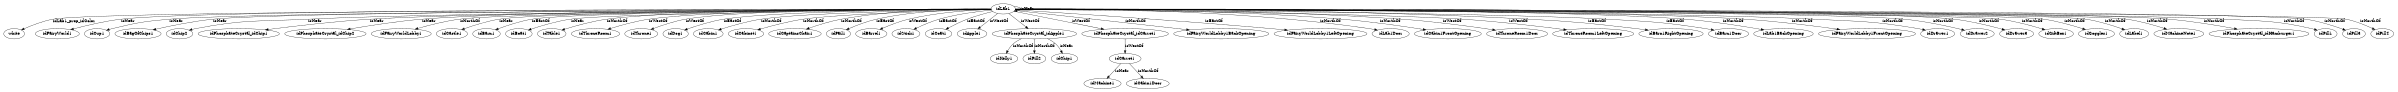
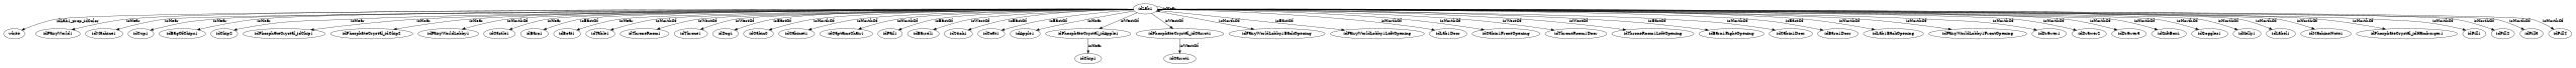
  digraph {
    node [node_type=entity_node]
    edge [edge_type=relationship]
    idLab1
    white [node_type=property_node]
    idFairyWorld1
    idMachine1
    idCup1
    idBagOfChips1
    idChip2
    idPhosphateCrystal_idChip1
    idPhosphateCrystal_idChip2
    idFairyWorldLobby1
    idCastle1
    idBarn1
    idBoat1
    idTable1
    idThroneRoom1
    idThrone1
    idDog1
-   idCabin1
+   idCabin1 [label=idCabin0]
    idCabinet1
    idCaptainsChair1
    idPail1
    idBarrel1
    idStick1
    idCoat1
    idApple1
    idPhosphateCrystal_idApple1
    idPhosphateCrystal_idCarrot1
    idFairyWorldLobby1BackOpening
    idFairyWorldLobby1LeftOpening
    idLab1Door
    idCabin1FrontOpening
    idThroneRoom1Door
    idThroneRoom1LeftOpening
    idBarn1RightOpening
    idCabin1Door
    idBarn1Door
    idLab1BackOpening
    idFairyWorldLobby1FrontOpening
    idDrawer1
    idDrawer2
    idDrawer3
    idGiftBox1
    idGoggles1
    idKelly1
    idLabel1
    idMachineNote1
    idPhosphateCrystal_idHamburger1
    idPill1
    idPill2
    idPill3
    idPill4
    idChip1
    idCarrot1
    idLab1 -> idLab1 [label=isNear]
    idLab1 -> white [edge_type=property label=idLab1_prop_idColor]
    idLab1 -> idFairyWorld1 [label=isNear]
-   idCarrot1 -> idMachine1 [label=isNear]
+   idLab1 -> idMachine1 [label=isNear]
    idLab1 -> idCup1 [label=isNear]
    idLab1 -> idBagOfChips1 [label=isNear]
    idLab1 -> idChip2 [label=isNear]
    idLab1 -> idPhosphateCrystal_idChip1 [label=isNear]
    idLab1 -> idPhosphateCrystal_idChip2 [label=isNear]
    idLab1 -> idFairyWorldLobby1 [label=isNorthOf]
    idLab1 -> idCastle1 [label=isNear]
    idLab1 -> idBarn1 [label=isEastOf]
    idLab1 -> idBoat1 [label=isNear]
    idLab1 -> idTable1 [label=isNorthOf]
    idLab1 -> idThroneRoom1 [label=isWestOf]
    idLab1 -> idThrone1 [label=isWestOf]
    idLab1 -> idDog1 [label=isEastOf]
    idLab1 -> idCabin1 [label=isNorthOf]
    idLab1 -> idCabinet1 [label=isNorthOf]
    idLab1 -> idCaptainsChair1 [label=isNorthOf]
    idLab1 -> idPail1 [label=isEastOf]
    idLab1 -> idBarrel1 [label=isWestOf]
    idLab1 -> idStick1 [label=isEastOf]
    idLab1 -> idCoat1 [label=isEastOf]
-   idLab1 -> idApple1 [label=isWestOf]
+   idLab1 -> idApple1 [label=isNear]
    idLab1 -> idPhosphateCrystal_idApple1 [label=isWestOf]
    idLab1 -> idPhosphateCrystal_idCarrot1 [label=isWestOf]
    idLab1 -> idFairyWorldLobby1BackOpening [label=isNorthOf]
    idLab1 -> idFairyWorldLobby1LeftOpening [label=isEastOf]
    idLab1 -> idLab1Door [label=isNorthOf]
    idLab1 -> idCabin1FrontOpening [label=isNorthOf]
    idLab1 -> idThroneRoom1Door [label=isWestOf]
    idLab1 -> idThroneRoom1LeftOpening [label=isWestOf]
    idLab1 -> idBarn1RightOpening [label=isEastOf]
-   idCarrot1 -> idCabin1Door [label=isNorthOf]
+   idLab1 -> idCabin1Door [label=isNorthOf]
    idLab1 -> idBarn1Door [label=isEastOf]
    idLab1 -> idLab1BackOpening [label=isNorthOf]
    idLab1 -> idFairyWorldLobby1FrontOpening [label=isNorthOf]
    idLab1 -> idDrawer1 [label=isNorthOf]
    idLab1 -> idDrawer2 [label=isNorthOf]
    idLab1 -> idDrawer3 [label=isNorthOf]
    idLab1 -> idGiftBox1 [label=isNorthOf]
    idLab1 -> idGoggles1 [label=isNorthOf]
-   idPhosphateCrystal_idApple1 -> idKelly1 [label=isNorthOf]
+   idLab1 -> idKelly1 [label=isNorthOf]
    idLab1 -> idLabel1 [label=isNorthOf]
    idLab1 -> idMachineNote1 [label=isNorthOf]
    idLab1 -> idPhosphateCrystal_idHamburger1 [label=isNorthOf]
    idLab1 -> idPill1 [label=isNorthOf]
-   idPhosphateCrystal_idApple1 -> idPill2 [label=isNorthOf]
+   idLab1 -> idPill2 [label=isNorthOf]
    idLab1 -> idPill3 [label=isNorthOf]
    idLab1 -> idPill4 [label=isNorthOf]
    idPhosphateCrystal_idApple1 -> idChip1 [label=isNear]
    idPhosphateCrystal_idCarrot1 -> idCarrot1 [label=isWestOf]
  }
